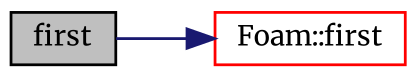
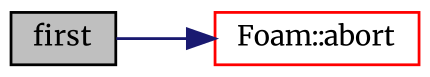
  digraph {
    rankdir=LR
    fontname=Merriweather
    node [fontname=Merriweather fontsize=10 shape=record]
    n1 [color=black fillcolor=grey75 fontcolor=black height=0.2 label=first style=filled width=0.4]
-   n2 [color=red height=0.2 label="Foam::first" width=0.4]
+   n2 [color=red height=0.2 label="Foam::abort" width=0.4]
    n1 -> n2 [color=midnightblue fontname=Merriweather fontsize=10 labelfontname=FreeSans labelfontsize=10 style=solid]
  }
